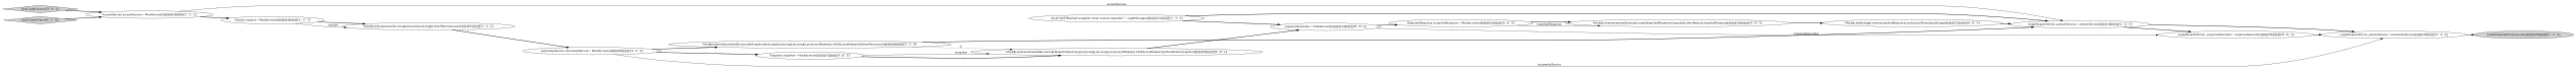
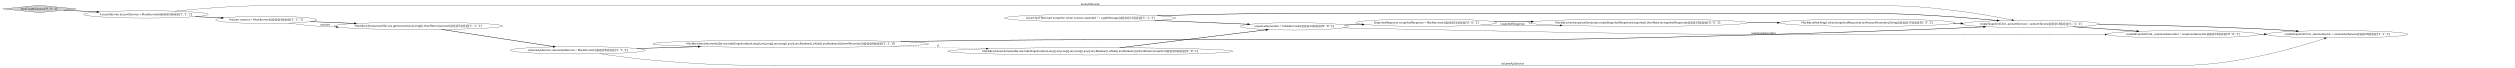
  digraph {
    fontname=Nunito
    rankdir=LR
    node [fillcolor=white fontname=Nunito shape=ellipse style=filled]
    edge [fontname=Nunito style=bold]
-   n1 [label="Snapshot snapshot = Mockito.mock()@@@7@@@['0', '0', '1']"]
    n2 [label="Mockito.when(volumeApiService.takeSnapshot(anyLong(),anyLong(),anyLong(),any(),anyBoolean(),isNull(),anyBoolean())).thenReturn(snapshot)@@@9@@@['0', '0', '1']"]
    n3 [label="responseGenerator = Mockito.mock()@@@14@@@['0', '0', '1']"]
    n4 [label="AccountService accountService = Mockito.mock()@@@3@@@['1', '1', '1']"]
    n5 [label="Account account = Mockito.mock()@@@4@@@['1', '1', '1']"]
    n6 [label="createSnapshotCmd._accountService = accountService@@@18@@@['1', '1', '1']"]
    n7 [label="Mockito.when(accountService.getAccount(anyLong())).thenReturn(account)@@@5@@@['1', '1', '1']"]
    n8 [label="createSnapshotCmd._volumeService = volumeApiService@@@20@@@['1', '1', '1']"]
    n9 [label="createSnapshotCmd._responseGenerator = responseGenerator@@@19@@@['0', '0', '1']"]
-   n10 [fillcolor=lightgray label="createSnapshotCmd.execute()@@@22@@@['1', '1', '1']"]
    n11 [label="SnapshotResponse snapshotResponse = Mockito.mock()@@@15@@@['0', '0', '1']"]
    n12 [label="VolumeApiService volumeApiService = Mockito.mock()@@@6@@@['1', '1', '1']"]
    n13 [label="Mockito.when(responseGenerator.createSnapshotResponse(snapshot)).thenReturn(snapshotResponse)@@@16@@@['0', '0', '1']"]
    n14 [label="Mockito.doNothing().when(snapshotResponse).setAccountName(anyString())@@@17@@@['0', '0', '1']"]
    n15 [label="Mockito.when(volumeApiService.takeSnapshot(anyLong(),anyLong(),anyLong(),any(),anyBoolean(),isNull(),anyBoolean())).thenReturn(null)@@@8@@@['1', '1', '0']"]
    n16 [fillcolor=lightgray label="testCreateSuccess['0', '0', '1']" shape=diamond]
    n17 [label="Assert.fail(\"Received exception when success expected \" + e.getMessage())@@@12@@@['1', '1', '1']"]
-   n18 [fillcolor=lightgray label="testCreateFailure['0', '1', '0']" shape=diamond]
-   n1 -> n2
-   n1 -> n2 [label=snapshot style=solid]
    n2 -> n3
    n3 -> n9 [label=responseGenerator style=solid]
    n3 -> n11
    n4 -> n5
    n4 -> n6 [label=accountService style=solid]
    n5 -> n7
    n5 -> n7 [label=account style=solid]
    n6 -> n8
    n6 -> n9
    n7 -> n12
-   n8 -> n10
    n9 -> n8
    n11 -> n13
    n11 -> n13 [label=snapshotResponse style=solid]
-   n12 -> n1
    n12 -> n8 [label=volumeApiService style=solid]
    n12 -> n15
    n13 -> n14
    n14 -> n6
    n15 -> n2 [label=0 style=dashed]
    n15 -> n6
    n16 -> n4
    n17 -> n3
    n17 -> n6
-   n18 -> n4
  }
